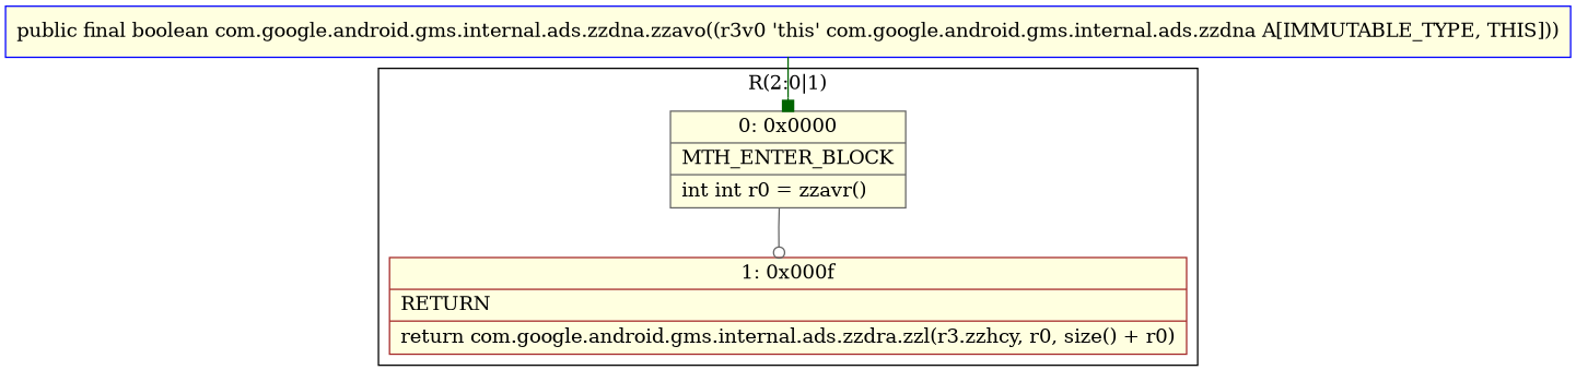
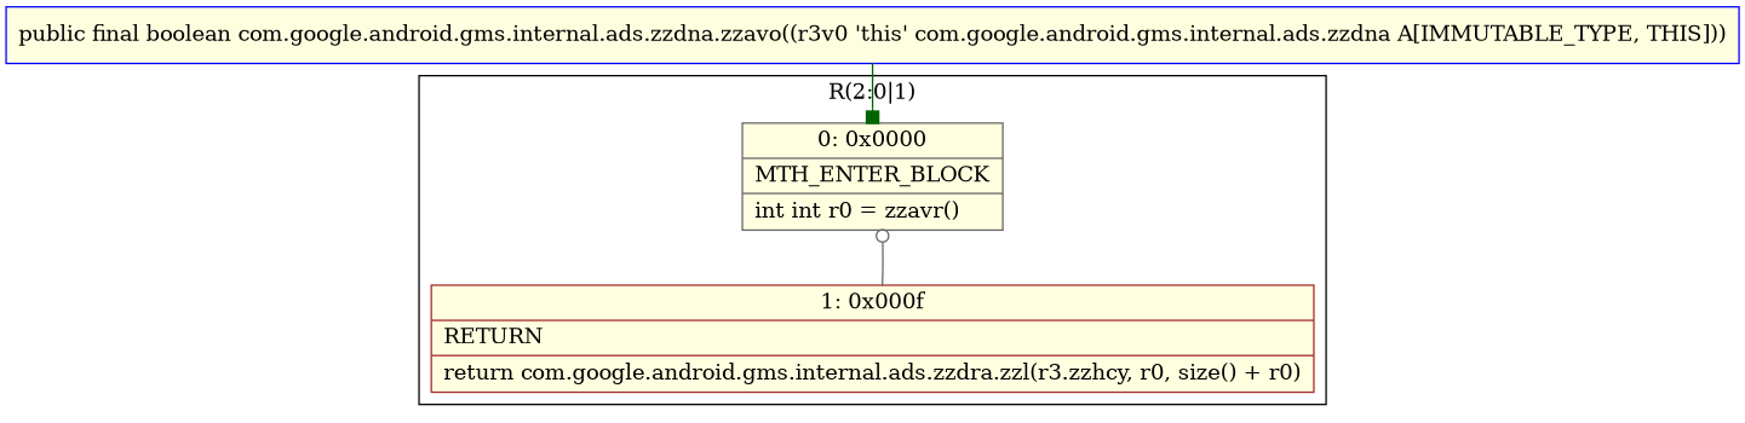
  digraph {
    node [shape=record style=filled fillcolor=lightyellow]
    n1 [color=gray40 label="{0\:\ 0x0000|MTH_ENTER_BLOCK\l|int int r0 = zzavr()\l}"]
    n2 [color=brown label="{1\:\ 0x000f|RETURN\l|return com.google.android.gms.internal.ads.zzdra.zzl(r3.zzhcy, r0, size() + r0)\l}"]
    n3 [label="{public final boolean com.google.android.gms.internal.ads.zzdna.zzavo((r3v0 'this' com.google.android.gms.internal.ads.zzdna A[IMMUTABLE_TYPE, THIS])) }" color=blue]
    subgraph cluster_1 {
      label="R(2:0|1)"
      n1
      n2
    }
-   n1 -> n2 [color=gray40 arrowhead=odot]
+   n2 -> n1 [color=gray40 arrowhead=odot]
    n3 -> n1 [color=darkgreen arrowhead=box]
  }
